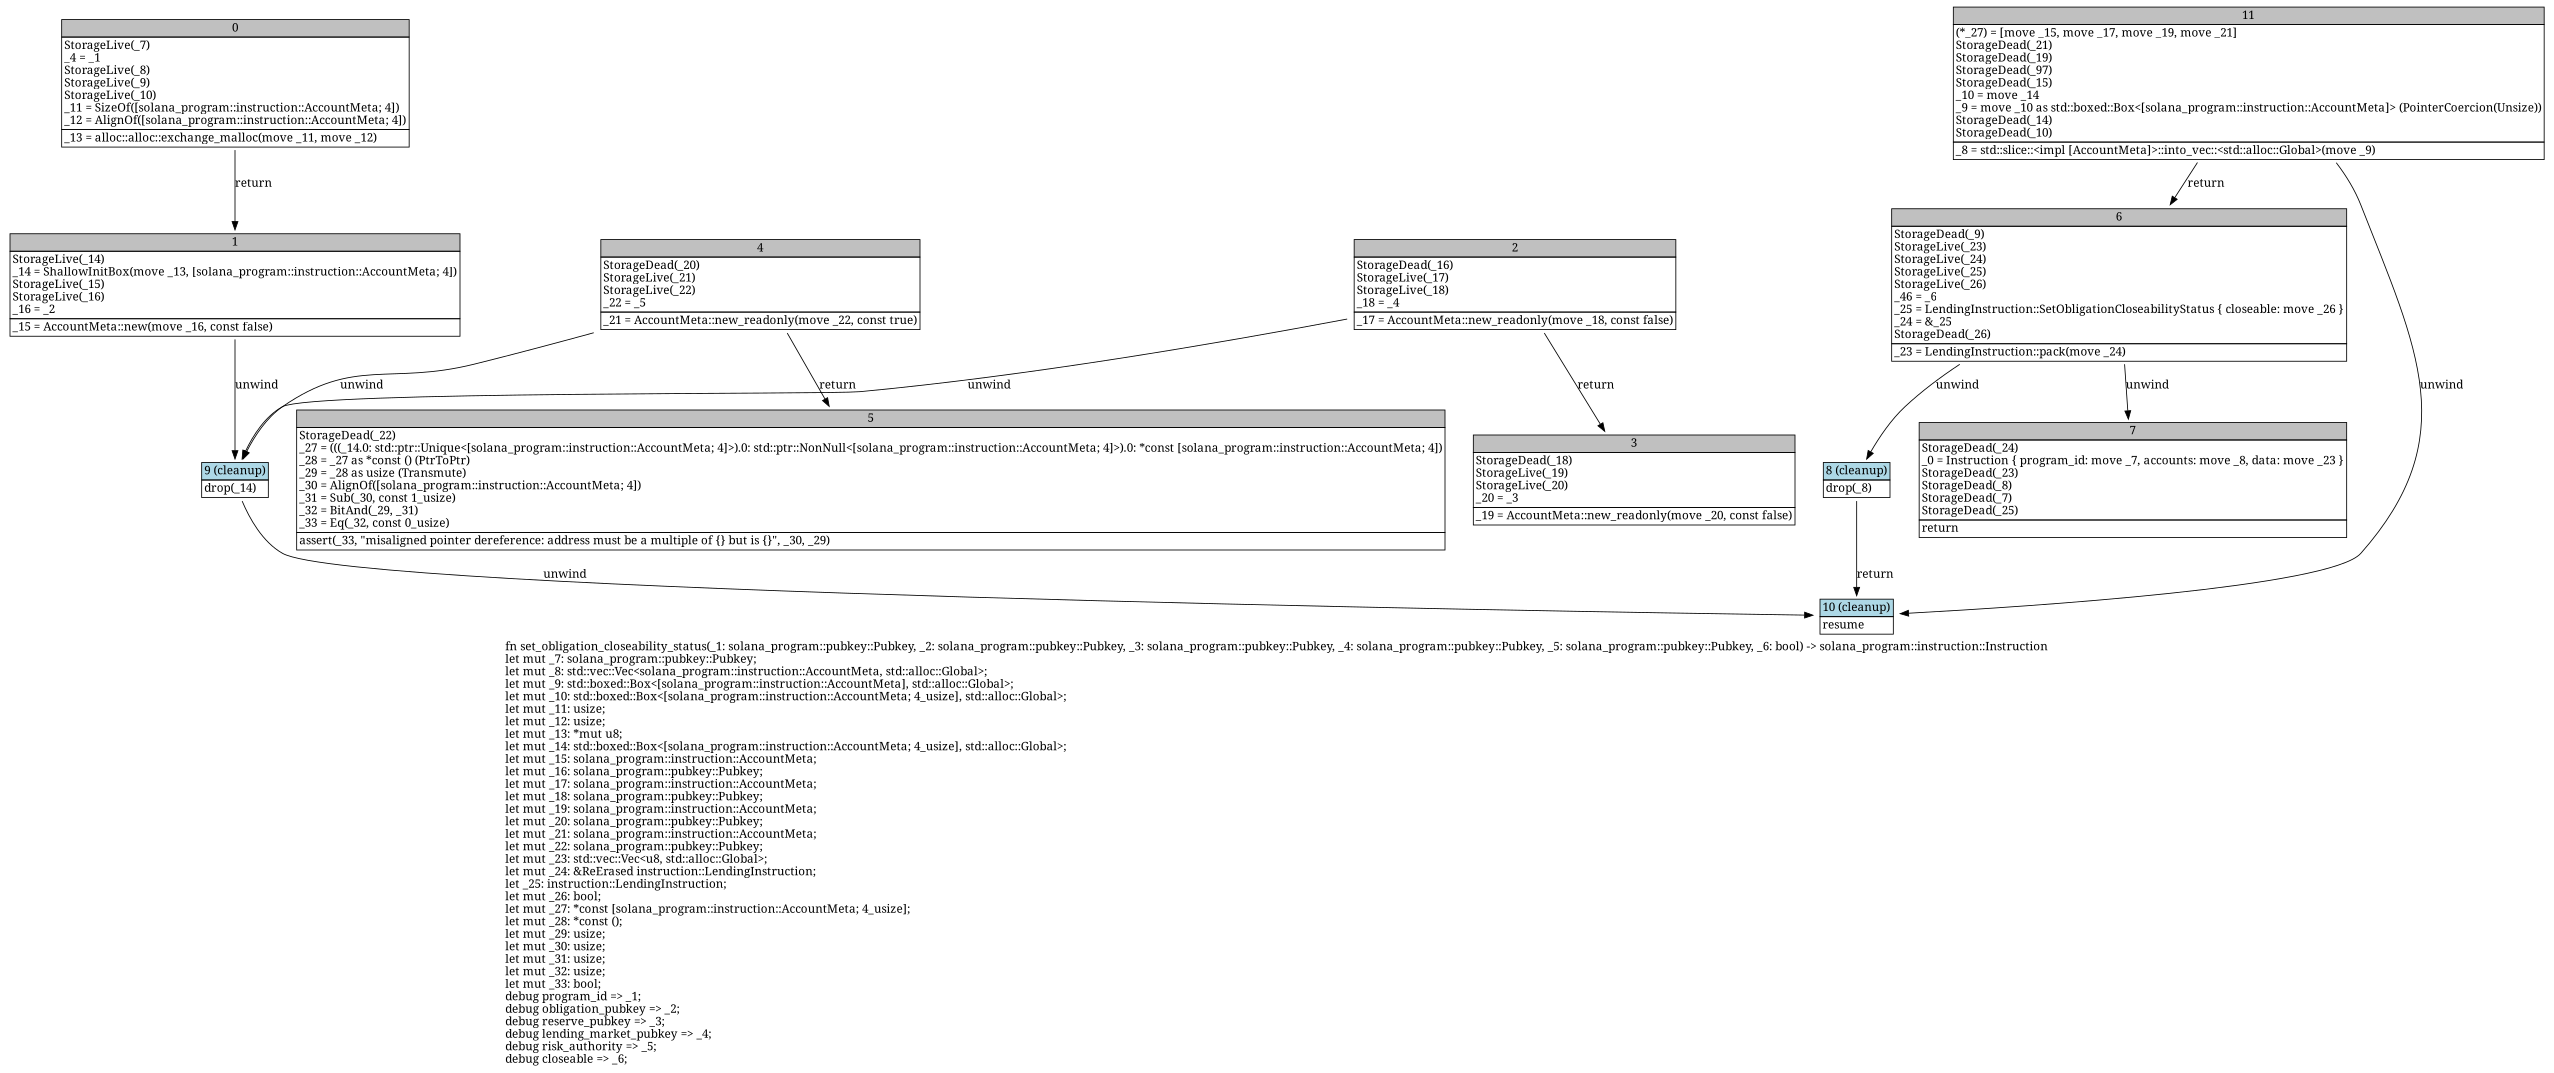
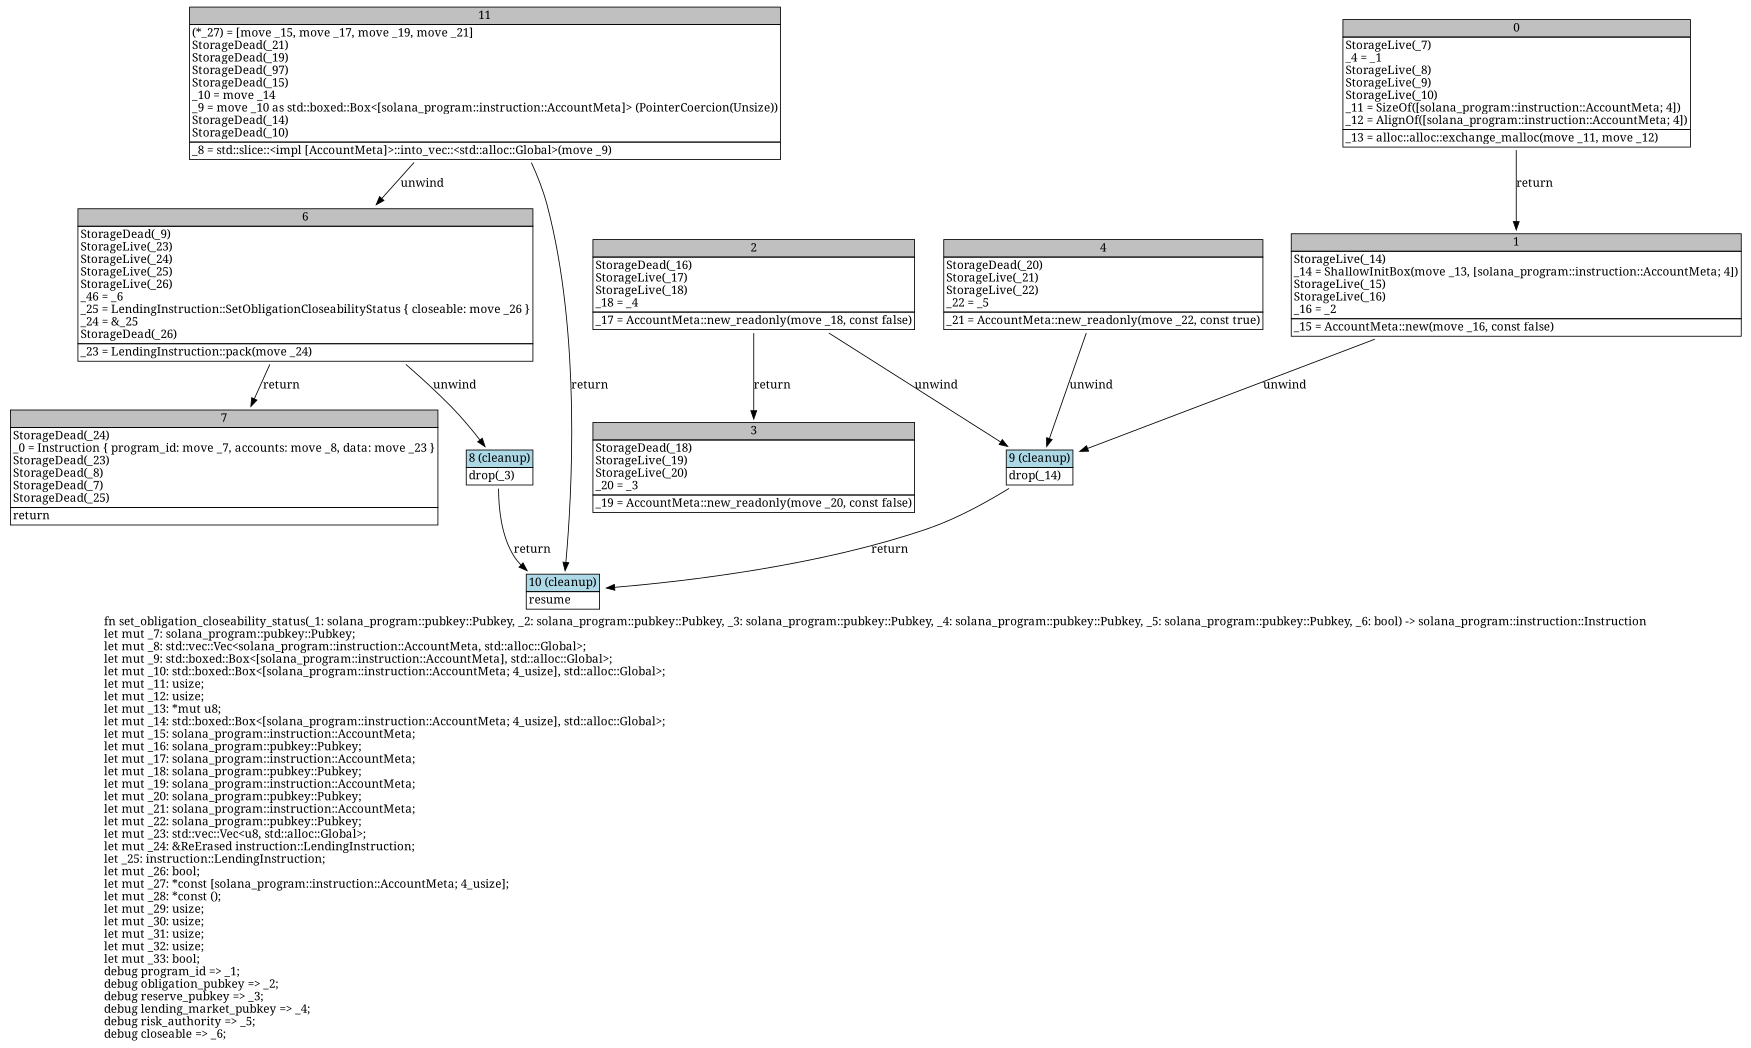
  digraph {
    fontname="Noto Serif"
    label=<fn set_obligation_closeability_status(_1: solana_program::pubkey::Pubkey, _2: solana_program::pubkey::Pubkey, _3: solana_program::pubkey::Pubkey, _4: solana_program::pubkey::Pubkey, _5: solana_program::pubkey::Pubkey, _6: bool) -&gt; solana_program::instruction::Instruction<br align="left"/>let mut _7: solana_program::pubkey::Pubkey;<br align="left"/>let mut _8: std::vec::Vec&lt;solana_program::instruction::AccountMeta, std::alloc::Global&gt;;<br align="left"/>let mut _9: std::boxed::Box&lt;[solana_program::instruction::AccountMeta], std::alloc::Global&gt;;<br align="left"/>let mut _10: std::boxed::Box&lt;[solana_program::instruction::AccountMeta; 4_usize], std::alloc::Global&gt;;<br align="left"/>let mut _11: usize;<br align="left"/>let mut _12: usize;<br align="left"/>let mut _13: *mut u8;<br align="left"/>let mut _14: std::boxed::Box&lt;[solana_program::instruction::AccountMeta; 4_usize], std::alloc::Global&gt;;<br align="left"/>let mut _15: solana_program::instruction::AccountMeta;<br align="left"/>let mut _16: solana_program::pubkey::Pubkey;<br align="left"/>let mut _17: solana_program::instruction::AccountMeta;<br align="left"/>let mut _18: solana_program::pubkey::Pubkey;<br align="left"/>let mut _19: solana_program::instruction::AccountMeta;<br align="left"/>let mut _20: solana_program::pubkey::Pubkey;<br align="left"/>let mut _21: solana_program::instruction::AccountMeta;<br align="left"/>let mut _22: solana_program::pubkey::Pubkey;<br align="left"/>let mut _23: std::vec::Vec&lt;u8, std::alloc::Global&gt;;<br align="left"/>let mut _24: &amp;ReErased instruction::LendingInstruction;<br align="left"/>let _25: instruction::LendingInstruction;<br align="left"/>let mut _26: bool;<br align="left"/>let mut _27: *const [solana_program::instruction::AccountMeta; 4_usize];<br align="left"/>let mut _28: *const ();<br align="left"/>let mut _29: usize;<br align="left"/>let mut _30: usize;<br align="left"/>let mut _31: usize;<br align="left"/>let mut _32: usize;<br align="left"/>let mut _33: bool;<br align="left"/>debug program_id =&gt; _1;<br align="left"/>debug obligation_pubkey =&gt; _2;<br align="left"/>debug reserve_pubkey =&gt; _3;<br align="left"/>debug lending_market_pubkey =&gt; _4;<br align="left"/>debug risk_authority =&gt; _5;<br align="left"/>debug closeable =&gt; _6;<br align="left"/>>
    node [fontname="Noto Serif" shape=none]
    edge [fontname="Noto Serif"]
    n1 [label=<<table border="0" cellborder="1" cellspacing="0"><tr><td bgcolor="gray" align="center" colspan="1">0</td></tr><tr><td align="left" balign="left">StorageLive(_7)<br/>_4 = _1<br/>StorageLive(_8)<br/>StorageLive(_9)<br/>StorageLive(_10)<br/>_11 = SizeOf([solana_program::instruction::AccountMeta; 4])<br/>_12 = AlignOf([solana_program::instruction::AccountMeta; 4])<br/></td></tr><tr><td align="left">_13 = alloc::alloc::exchange_malloc(move _11, move _12)</td></tr></table>>]
    n2 [label=<<table border="0" cellborder="1" cellspacing="0"><tr><td bgcolor="gray" align="center" colspan="1">1</td></tr><tr><td align="left" balign="left">StorageLive(_14)<br/>_14 = ShallowInitBox(move _13, [solana_program::instruction::AccountMeta; 4])<br/>StorageLive(_15)<br/>StorageLive(_16)<br/>_16 = _2<br/></td></tr><tr><td align="left">_15 = AccountMeta::new(move _16, const false)</td></tr></table>>]
    n3 [label=<<table border="0" cellborder="1" cellspacing="0"><tr><td bgcolor="lightblue" align="center" colspan="1">9 (cleanup)</td></tr><tr><td align="left">drop(_14)</td></tr></table>>]
    n4 [label=<<table border="0" cellborder="1" cellspacing="0"><tr><td bgcolor="gray" align="center" colspan="1">2</td></tr><tr><td align="left" balign="left">StorageDead(_16)<br/>StorageLive(_17)<br/>StorageLive(_18)<br/>_18 = _4<br/></td></tr><tr><td align="left">_17 = AccountMeta::new_readonly(move _18, const false)</td></tr></table>>]
    n5 [label=<<table border="0" cellborder="1" cellspacing="0"><tr><td bgcolor="gray" align="center" colspan="1">3</td></tr><tr><td align="left" balign="left">StorageDead(_18)<br/>StorageLive(_19)<br/>StorageLive(_20)<br/>_20 = _3<br/></td></tr><tr><td align="left">_19 = AccountMeta::new_readonly(move _20, const false)</td></tr></table>>]
    n6 [label=<<table border="0" cellborder="1" cellspacing="0"><tr><td bgcolor="lightblue" align="center" colspan="1">10 (cleanup)</td></tr><tr><td align="left">resume</td></tr></table>>]
    n7 [label=<<table border="0" cellborder="1" cellspacing="0"><tr><td bgcolor="gray" align="center" colspan="1">4</td></tr><tr><td align="left" balign="left">StorageDead(_20)<br/>StorageLive(_21)<br/>StorageLive(_22)<br/>_22 = _5<br/></td></tr><tr><td align="left">_21 = AccountMeta::new_readonly(move _22, const true)</td></tr></table>>]
-   n8 [label=<<table border="0" cellborder="1" cellspacing="0"><tr><td bgcolor="gray" align="center" colspan="1">5</td></tr><tr><td align="left" balign="left">StorageDead(_22)<br/>_27 = (((_14.0: std::ptr::Unique&lt;[solana_program::instruction::AccountMeta; 4]&gt;).0: std::ptr::NonNull&lt;[solana_program::instruction::AccountMeta; 4]&gt;).0: *const [solana_program::instruction::AccountMeta; 4])<br/>_28 = _27 as *const () (PtrToPtr)<br/>_29 = _28 as usize (Transmute)<br/>_30 = AlignOf([solana_program::instruction::AccountMeta; 4])<br/>_31 = Sub(_30, const 1_usize)<br/>_32 = BitAnd(_29, _31)<br/>_33 = Eq(_32, const 0_usize)<br/></td></tr><tr><td align="left">assert(_33, &quot;misaligned pointer dereference: address must be a multiple of {} but is {}&quot;, _30, _29)</td></tr></table>>]
    n9 [label=<<table border="0" cellborder="1" cellspacing="0"><tr><td bgcolor="gray" align="center" colspan="1">11</td></tr><tr><td align="left" balign="left">(*_27) = [move _15, move _17, move _19, move _21]<br/>StorageDead(_21)<br/>StorageDead(_19)<br/>StorageDead(_97)<br/>StorageDead(_15)<br/>_10 = move _14<br/>_9 = move _10 as std::boxed::Box&lt;[solana_program::instruction::AccountMeta]&gt; (PointerCoercion(Unsize))<br/>StorageDead(_14)<br/>StorageDead(_10)<br/></td></tr><tr><td align="left">_8 = std::slice::&lt;impl [AccountMeta]&gt;::into_vec::&lt;std::alloc::Global&gt;(move _9)</td></tr></table>>]
    n10 [label=<<table border="0" cellborder="1" cellspacing="0"><tr><td bgcolor="gray" align="center" colspan="1">6</td></tr><tr><td align="left" balign="left">StorageDead(_9)<br/>StorageLive(_23)<br/>StorageLive(_24)<br/>StorageLive(_25)<br/>StorageLive(_26)<br/>_46 = _6<br/>_25 = LendingInstruction::SetObligationCloseabilityStatus { closeable: move _26 }<br/>_24 = &amp;_25<br/>StorageDead(_26)<br/></td></tr><tr><td align="left">_23 = LendingInstruction::pack(move _24)</td></tr></table>>]
    n11 [label=<<table border="0" cellborder="1" cellspacing="0"><tr><td bgcolor="gray" align="center" colspan="1">7</td></tr><tr><td align="left" balign="left">StorageDead(_24)<br/>_0 = Instruction { program_id: move _7, accounts: move _8, data: move _23 }<br/>StorageDead(_23)<br/>StorageDead(_8)<br/>StorageDead(_7)<br/>StorageDead(_25)<br/></td></tr><tr><td align="left">return</td></tr></table>>]
-   n12 [label=<<table border="0" cellborder="1" cellspacing="0"><tr><td bgcolor="lightblue" align="center" colspan="1">8 (cleanup)</td></tr><tr><td align="left">drop(_8)</td></tr></table>>]
+   n12 [label=<<table border="0" cellborder="1" cellspacing="0"><tr><td bgcolor="lightblue" align="center" colspan="1">8 (cleanup)</td></tr><tr><td align="left">drop(_3)</td></tr></table>>]
    n1 -> n2 [label=return]
    n2 -> n3 [label=unwind]
-   n3 -> n6 [label=unwind]
+   n3 -> n6 [label=return]
    n4 -> n3 [label=unwind]
    n4 -> n5 [label=return]
    n7 -> n3 [label=unwind]
-   n7 -> n8 [label=return]
-   n9 -> n6 [label=unwind]
-   n9 -> n10 [label=return]
-   n10 -> n11 [label=unwind]
+   n9 -> n6 [label=return]
+   n9 -> n10 [label=unwind]
+   n10 -> n11 [label=return]
    n10 -> n12 [label=unwind]
    n12 -> n6 [label=return]
  }
